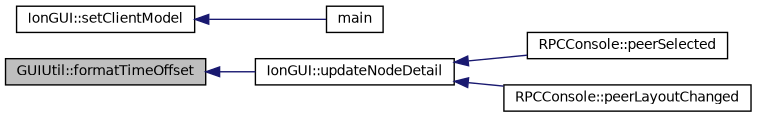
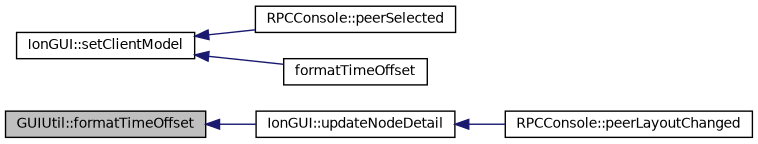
  digraph {
    fontname="DejaVu Sans"
    rankdir=LR
    node [color=black fillcolor=white fontname="DejaVu Sans" fontsize=10 shape=record style=filled]
    edge [color=midnightblue dir=back fontname="DejaVu Sans" fontsize=10 labelfontname=Helvetica labelfontsize=10 style=solid]
    n1 [fillcolor=grey75 fontcolor=black height=0.2 label="GUIUtil::formatTimeOffset" width=0.4]
    n2 [height=0.2 label="IonGUI::updateNodeDetail" width=0.4]
    n3 [height=0.2 label="RPCConsole::peerSelected" width=0.4]
    n4 [height=0.2 label="RPCConsole::peerLayoutChanged" width=0.4]
    n5 [height=0.2 label="IonGUI::setClientModel" width=0.4]
-   n6 [height=0.2 label=main width=0.4]
+   n6 [height=0.2 label=formatTimeOffset width=0.4]
    n1 -> n2
-   n2 -> n3
+   n5 -> n3
    n2 -> n4
    n5 -> n6
  }
